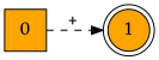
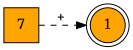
  digraph {
    rankdir=LR
    fontname=Merriweather
    node [style=filled fillcolor=orange fontname=Merriweather]
-   0 [shape=square]
+   0 [shape=square label=7]
    1 [shape=doublecircle]
    0 -> 1 [label="+ " style=dashed fontname=Merriweather]
  }
